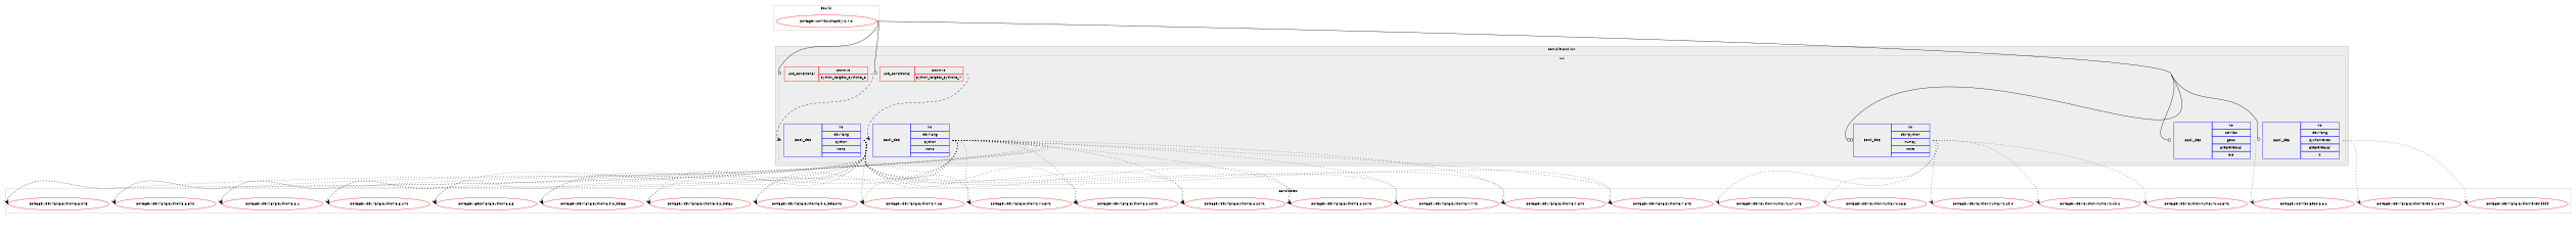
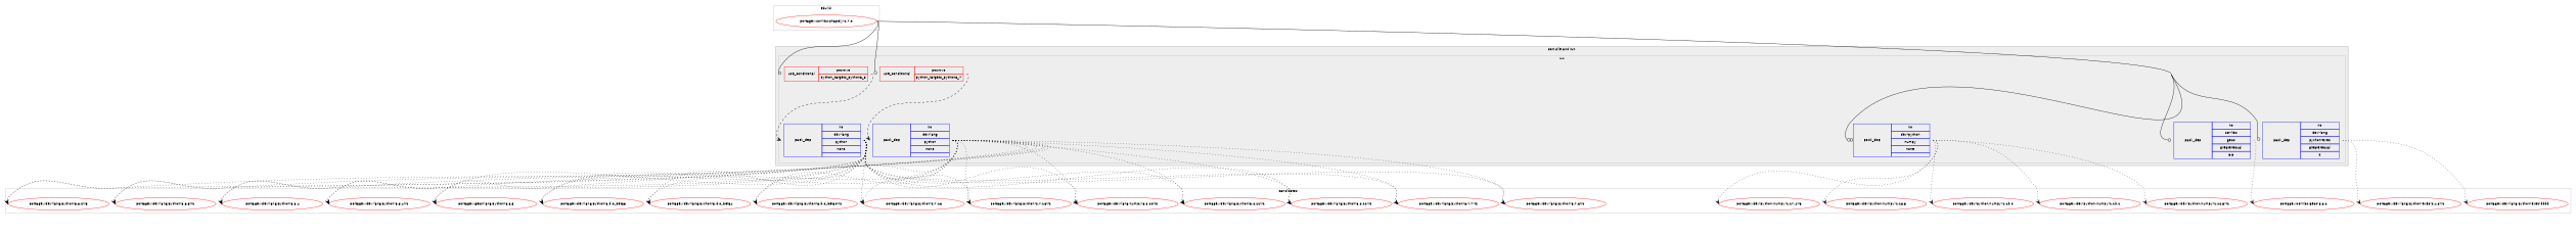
  digraph {
    compound=true
    concentrate=true
    fontname=Helvetica
    fontsize=10
    newrank=true
    rankdir=TB
    ranksep=1.5
    node [color=red fontname=Helvetica fontsize=10]
    edge [arrowhead=vee headport=w style=dotted tailport=e weight=100]
    n1 [label="portage://sci-libs/Shapely-1.7.0" width=4]
    n2 [color=blue label=<<TABLE BORDER="0" CELLBORDER="1" CELLSPACING="0" CELLPADDING="4" WIDTH="220"><TR><TD ROWSPAN="6" CELLPADDING="30">pack_dep</TD></TR><TR><TD WIDTH="110">no</TD></TR><TR><TD>dev-lang</TD></TR><TR><TD>python</TD></TR><TR><TD>none</TD></TR><TR><TD></TD></TR></TABLE>> shape=none]
    n3 [label=<<TABLE BORDER="0" CELLBORDER="1" CELLSPACING="0" CELLPADDING="4"><TR><TD ROWSPAN="3" CELLPADDING="10">use_conditional</TD></TR><TR><TD>positive</TD></TR><TR><TD>python_targets_python3_7</TD></TR></TABLE>> shape=none]
    n4 [color=blue label=<<TABLE BORDER="0" CELLBORDER="1" CELLSPACING="0" CELLPADDING="4" WIDTH="220"><TR><TD ROWSPAN="6" CELLPADDING="30">pack_dep</TD></TR><TR><TD WIDTH="110">no</TD></TR><TR><TD>dev-lang</TD></TR><TR><TD>python</TD></TR><TR><TD>none</TD></TR><TR><TD></TD></TR></TABLE>> shape=none]
    n5 [label=<<TABLE BORDER="0" CELLBORDER="1" CELLSPACING="0" CELLPADDING="4"><TR><TD ROWSPAN="3" CELLPADDING="10">use_conditional</TD></TR><TR><TD>positive</TD></TR><TR><TD>python_targets_python3_8</TD></TR></TABLE>> shape=none]
    n6 [color=blue label=<<TABLE BORDER="0" CELLBORDER="1" CELLSPACING="0" CELLPADDING="4" WIDTH="220"><TR><TD ROWSPAN="6" CELLPADDING="30">pack_dep</TD></TR><TR><TD WIDTH="110">no</TD></TR><TR><TD>dev-lang</TD></TR><TR><TD>python-exec</TD></TR><TR><TD>greaterequal</TD></TR><TR><TD>2</TD></TR></TABLE>> shape=none]
    n7 [color=blue label=<<TABLE BORDER="0" CELLBORDER="1" CELLSPACING="0" CELLPADDING="4" WIDTH="220"><TR><TD ROWSPAN="6" CELLPADDING="30">pack_dep</TD></TR><TR><TD WIDTH="110">no</TD></TR><TR><TD>dev-python</TD></TR><TR><TD>numpy</TD></TR><TR><TD>none</TD></TR><TR><TD></TD></TR></TABLE>> shape=none]
    n8 [color=blue label=<<TABLE BORDER="0" CELLBORDER="1" CELLSPACING="0" CELLPADDING="4" WIDTH="220"><TR><TD ROWSPAN="6" CELLPADDING="30">pack_dep</TD></TR><TR><TD WIDTH="110">no</TD></TR><TR><TD>sci-libs</TD></TR><TR><TD>geos</TD></TR><TR><TD>greaterequal</TD></TR><TR><TD>3.3</TD></TR></TABLE>> shape=none]
    n9 [label="portage://dev-lang/python-3.9.0_beta0-r1" width=4]
    n10 [label="portage://dev-lang/python-3.9.0_beta4" width=4]
    n11 [label="portage://dev-lang/python-3.9.0_beta3" width=4]
    n12 [label="portage://geos-lang/python-3.8.5" width=4]
    n13 [label="portage://dev-lang/python-3.8.4-r1" width=4]
    n14 [label="portage://dev-lang/python-3.8.4" width=4]
    n15 [label="portage://dev-lang/python-3.8.3-r1" width=4]
    n16 [label="portage://dev-lang/python-3.8.2-r5" width=4]
-   n17 [label="portage://dev-lang/python-3.7.8-r2" width=4]
    n18 [label="portage://dev-lang/python-3.7.8-r1" width=4]
    n19 [label="portage://dev-lang/python-3.7.7-r2" width=4]
    n20 [label="portage://dev-lang/python-3.6.11-r2" width=4]
    n21 [label="portage://dev-lang/python-3.6.11-r1" width=4]
-   n22 [label="portage://dev-lang/python-3.6.10-r2" width=4]
+   n22 [label="portage://dev-lang/numpy-3.6.10-r2" width=4]
    n23 [label="portage://dev-lang/python-2.7.18-r1" width=4]
    n24 [label="portage://dev-lang/python-2.7.18" width=4]
    n25 [label="portage://dev-lang/python-exec-9999" width=4]
    n26 [label="portage://dev-lang/python-exec-2.4.6-r1" width=4]
    n27 [label="portage://dev-python/numpy-1.19.1" width=4]
    n28 [label="portage://dev-python/numpy-1.19.0" width=4]
    n29 [label="portage://dev-python/numpy-1.18.5" width=4]
    n30 [label="portage://dev-python/numpy-1.17.4-r3" width=4]
    n31 [label="portage://dev-python/numpy-1.16.5-r1" width=4]
    n32 [label="portage://sci-libs/geos-3.8.1" width=4]
    subgraph cluster_1 {
      color=gray
      label=<<i>ebuild</i>>
      rank=same
      n1
    }
    subgraph cluster_2 {
      color=gray
      label=<<i>dependencies</i>>
      subgraph cluster_3 {
        color=gray
        fillcolor="#eeeeee"
        label=<<i>compile</i>>
        style=filled
      }
      subgraph cluster_4 {
        color=gray
        fillcolor="#eeeeee"
        label=<<i>compile and run</i>>
        style=filled
      }
      subgraph cluster_5 {
        color=gray
        fillcolor="#eeeeee"
        label=<<i>run</i>>
        style=filled
        subgraph sub_6 {
          color=gray
          fillcolor="#eeeeee"
          label=<<i>run</i>>
          style=filled
          n3
          subgraph sub_7 {
            color=gray
            fillcolor="#eeeeee"
            label=<<i>run</i>>
            style=filled
            n2
          }
        }
        subgraph sub_8 {
          color=gray
          fillcolor="#eeeeee"
          label=<<i>run</i>>
          style=filled
          n5
          subgraph sub_9 {
            color=gray
            fillcolor="#eeeeee"
            label=<<i>run</i>>
            style=filled
            n4
          }
        }
        subgraph sub_10 {
          color=gray
          fillcolor="#eeeeee"
          label=<<i>run</i>>
          style=filled
          n6
        }
        subgraph sub_11 {
          color=gray
          fillcolor="#eeeeee"
          label=<<i>run</i>>
          style=filled
          n7
        }
        subgraph sub_12 {
          color=gray
          fillcolor="#eeeeee"
          label=<<i>run</i>>
          style=filled
          n8
        }
      }
    }
    subgraph cluster_13 {
      color=gray
      label=<<i>candidates</i>>
      rank=same
      subgraph sub_14 {
        color=black
        label=<<i>candidates</i>>
        nodesep=1
        rank=same
        n9
        n10
        n11
        n12
        n13
        n14
        n15
        n16
-       n17
        n18
        n19
        n20
        n21
        n22
        n23
        n24
      }
      subgraph sub_15 {
        color=black
        label=<<i>candidates</i>>
        nodesep=1
        rank=same
        n9
        n10
        n11
        n12
        n13
        n14
        n15
        n16
-       n17
        n18
        n19
        n20
        n21
        n22
        n23
        n24
      }
      subgraph sub_16 {
        color=black
        label=<<i>candidates</i>>
        nodesep=1
        rank=same
        n25
        n26
      }
      subgraph sub_17 {
        color=black
        label=<<i>candidates</i>>
        nodesep=1
        rank=same
        n27
        n28
        n29
        n30
        n31
      }
      subgraph sub_18 {
        color=black
        label=<<i>candidates</i>>
        nodesep=1
        rank=same
        n32
      }
    }
    n1 -> n3 [arrowhead=odot style=solid weight=20]
    n1 -> n5 [arrowhead=odot style=solid weight=20]
    n1 -> n6 [arrowhead=odot style=solid weight=20]
    n1 -> n7 [arrowhead=odot style=solid weight=20]
    n1 -> n8 [arrowhead=odot style=solid weight=20]
    n2 -> n9
    n2 -> n10
    n2 -> n11
    n2 -> n12
    n2 -> n13
    n2 -> n14
    n2 -> n15
    n2 -> n16
-   n2 -> n17
    n2 -> n18
    n2 -> n19
    n2 -> n20
    n2 -> n21
    n2 -> n22
    n2 -> n23
    n2 -> n24
    n3 -> n2 [style=dashed weight=20]
    n4 -> n9
    n4 -> n10
    n4 -> n11
    n4 -> n12
    n4 -> n13
    n4 -> n14
    n4 -> n15
    n4 -> n16
-   n4 -> n17
    n4 -> n18
    n4 -> n19
    n4 -> n20
    n4 -> n21
    n4 -> n22
    n4 -> n23
    n4 -> n24
    n5 -> n4 [style=dashed weight=20]
    n6 -> n25
    n6 -> n26
    n7 -> n27
    n7 -> n28
    n7 -> n29
    n7 -> n30
    n7 -> n31
    n8 -> n32
  }
